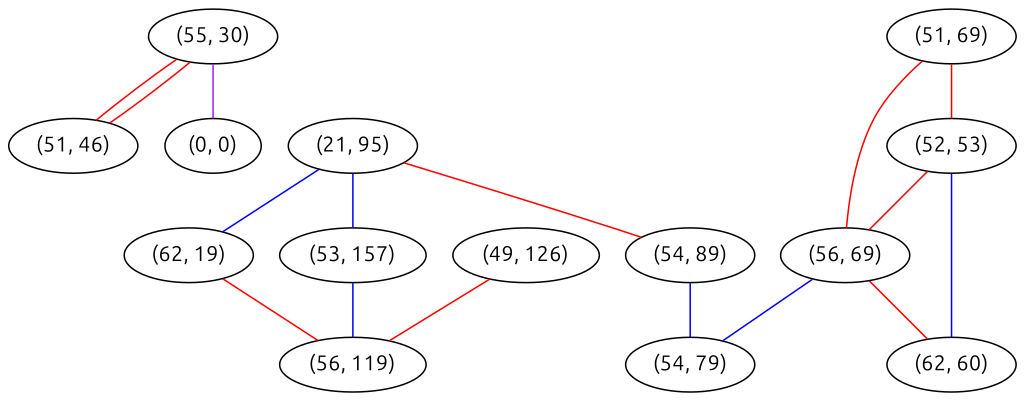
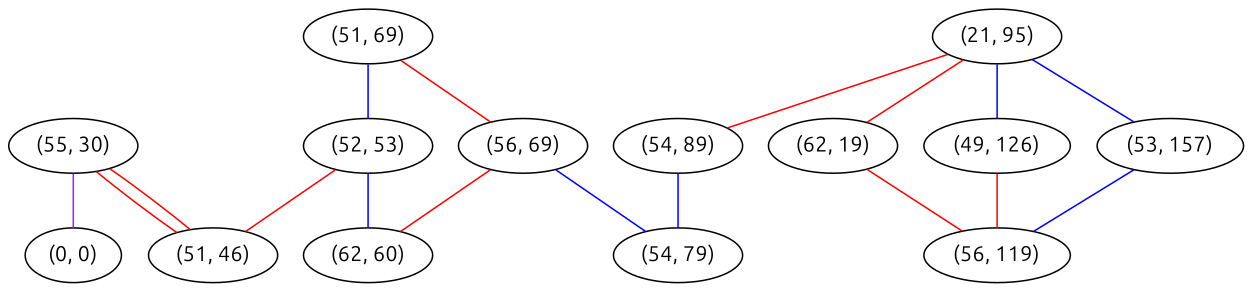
  graph {
    fontname=Ubuntu
    node [fontname=Ubuntu]
    edge [color=red fontname=Ubuntu weight=1]
    "(55, 30)"
    "(51, 46)"
    "(0, 0)"
    n4 [label="(21, 95)"]
    n5 [label="(62, 19)"]
    "(49, 126)"
    "(53, 157)"
    "(54, 89)"
    "(56, 119)"
    "(54, 79)"
    n11 [label="(51, 69)"]
    "(56, 69)"
    n13 [label="(52, 53)"]
    "(62, 60)"
    "(55, 30)" -- "(51, 46)"
    "(55, 30)" -- "(51, 46)"
    "(55, 30)" -- "(0, 0)" [color=purple weight=4]
-   n4 -- n5 [color=blue weight=3]
+   n4 -- n5 [weight=3]
+   n4 -- "(49, 126)" [color=blue weight=3]
    n4 -- "(53, 157)" [color=blue weight=3]
    n4 -- "(54, 89)"
    n5 -- "(56, 119)"
    "(49, 126)" -- "(56, 119)"
    "(53, 157)" -- "(56, 119)" [color=blue]
    "(54, 89)" -- "(54, 79)" [color=blue weight=3]
    n11 -- "(56, 69)"
-   n11 -- n13 [weight=3]
+   n11 -- n13 [color=blue weight=3]
    "(56, 69)" -- "(54, 79)" [color=blue]
    "(56, 69)" -- "(62, 60)"
-   n13 -- "(56, 69)"
+   n13 -- "(51, 46)"
    n13 -- "(62, 60)" [color=blue weight=3]
  }
